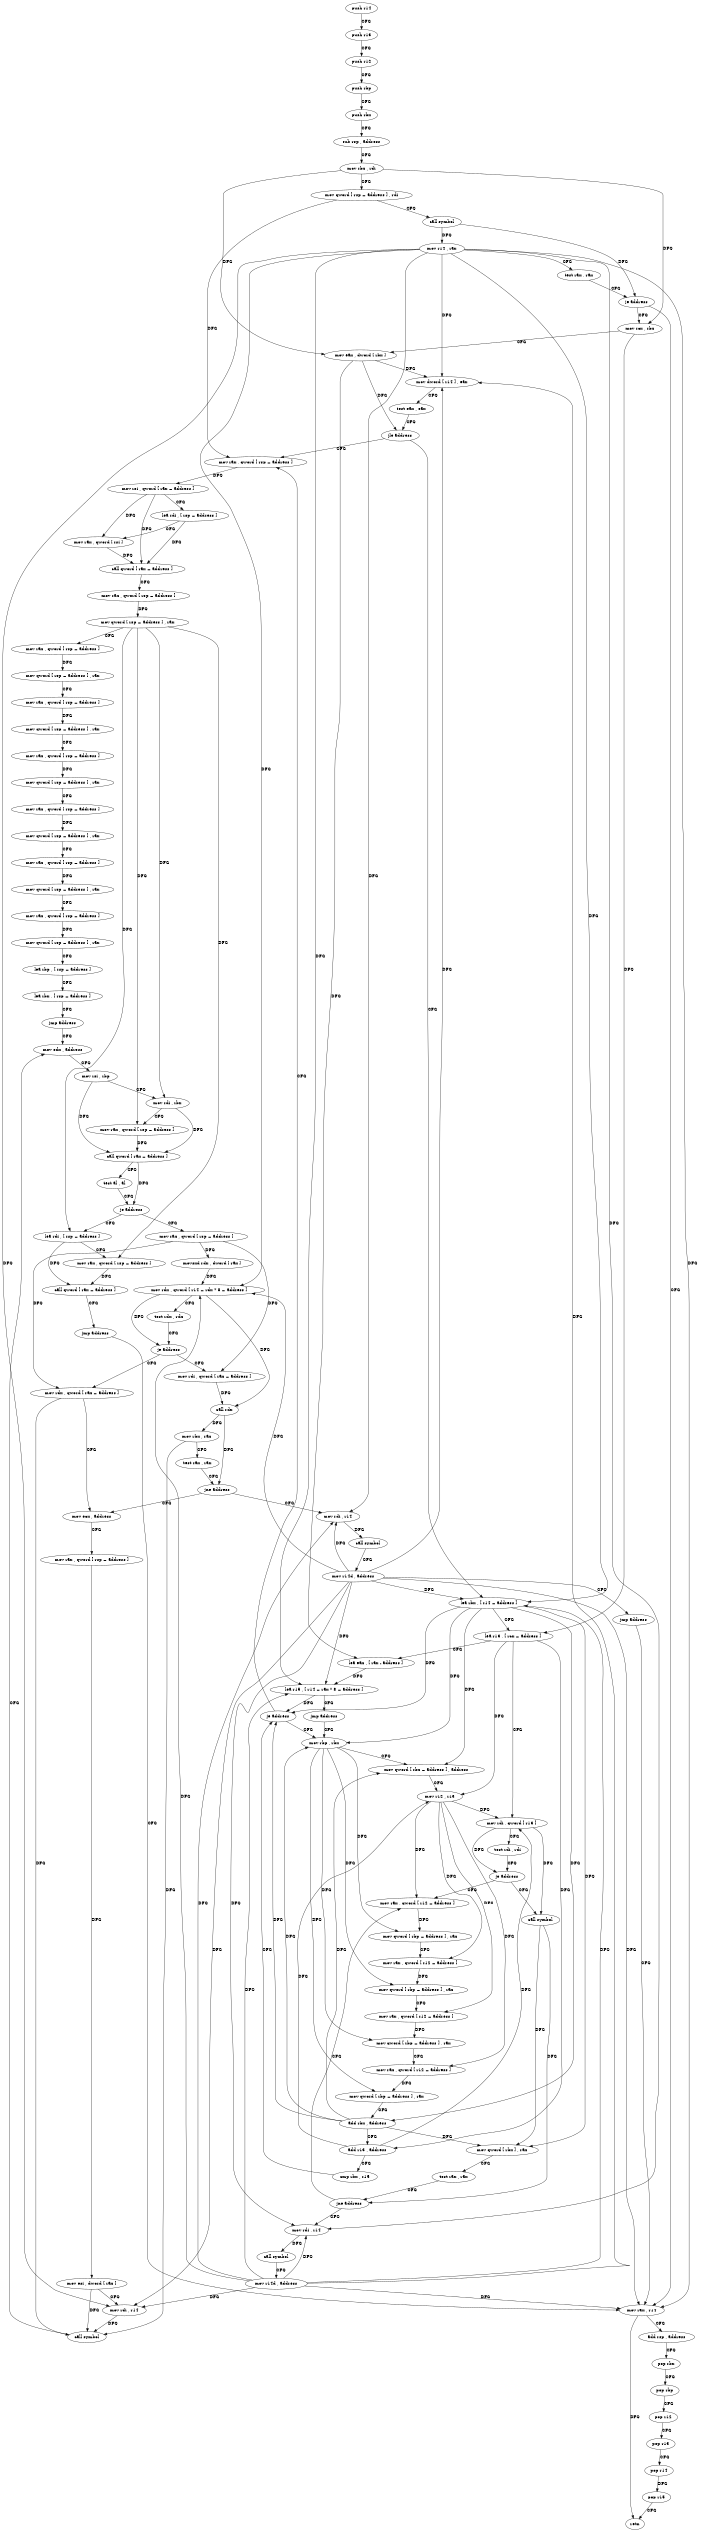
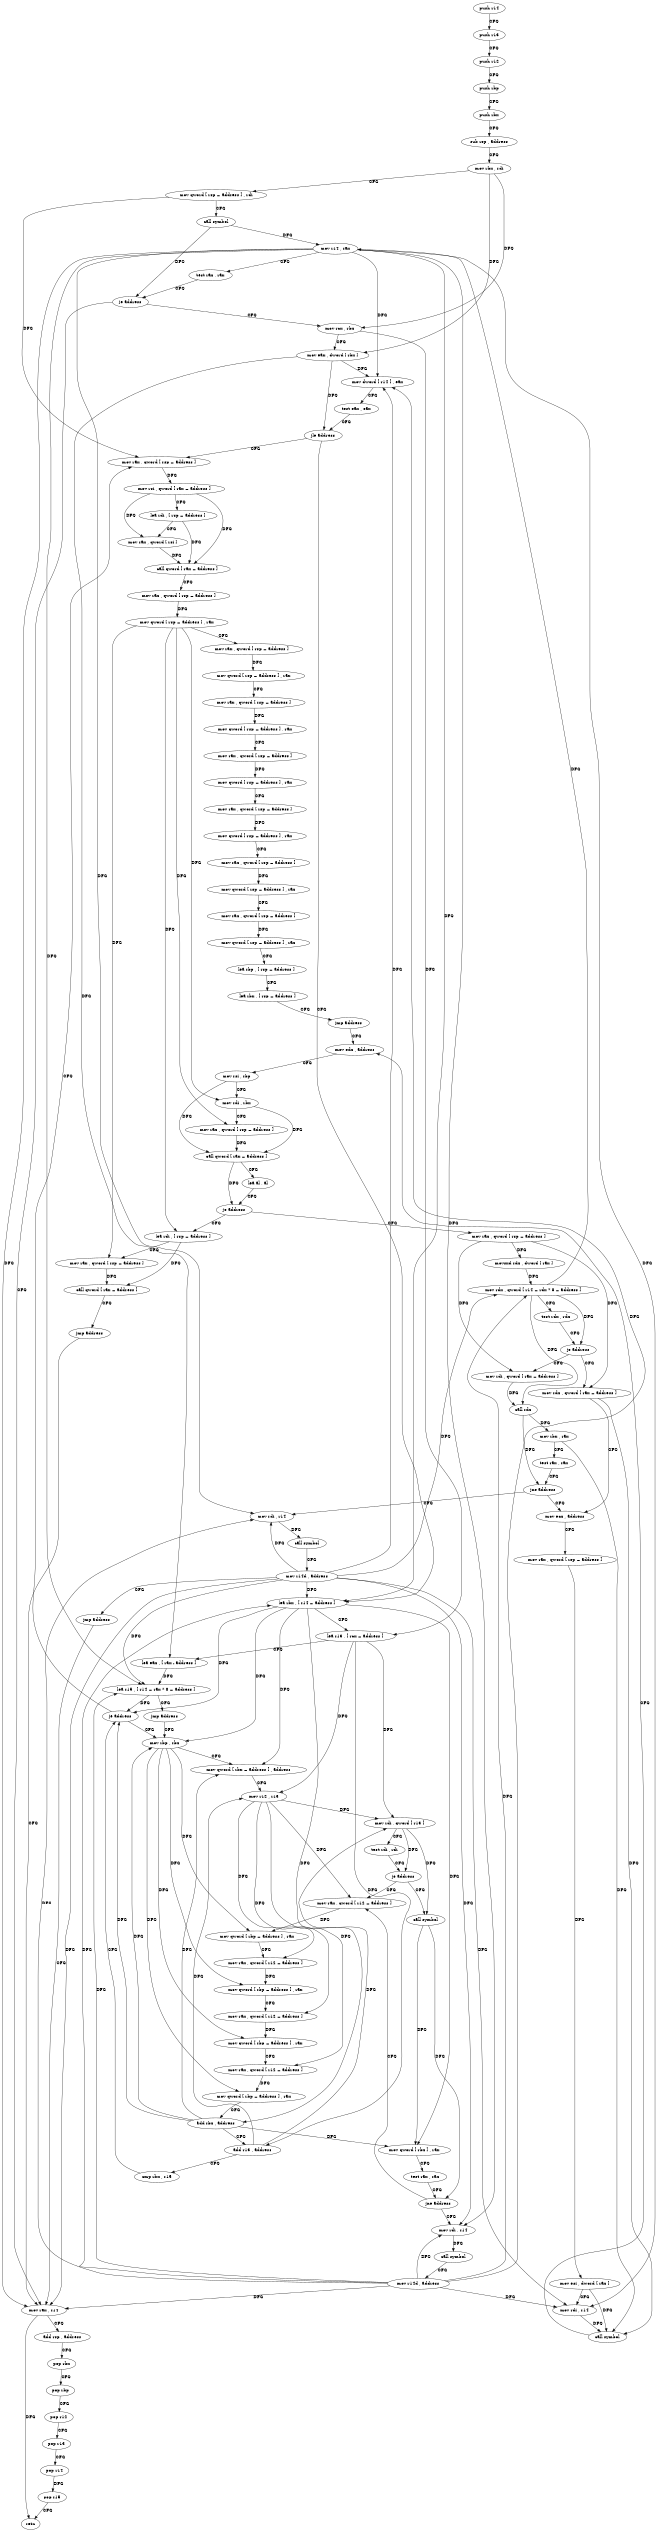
  digraph {
    n1 [label="push r14"]
    n2 [label="push r13"]
    n3 [label="push r12"]
    n4 [label="push rbp"]
    n5 [label="push rbx"]
    n6 [label="sub rsp , address"]
    n7 [label="mov rbx , rdi"]
    n8 [label="mov qword [ rsp + address ] , rdi"]
    n9 [label="mov rcx , rbx"]
    n10 [label="mov eax , dword [ rbx ]"]
    n11 [label="call symbol"]
    n12 [label="mov rax , qword [ rsp + address ]"]
    n13 [label="lea r13 , [ rcx + address ]"]
    n14 [label="mov dword [ r14 ] , eax"]
    n15 [label="jle address"]
    n16 [label="lea eax , [ rax - address ]"]
    n17 [label="mov r14 , rax"]
    n18 [label="je address"]
    n19 [label="mov rsi , qword [ rax + address ]"]
    n20 [label="test rax , rax"]
    n21 [label="mov rax , r14"]
    n22 [label="lea rbx , [ r14 + address ]"]
    n23 [label="lea r15 , [ r14 + rax * 8 + address ]"]
    n24 [label="mov rdx , qword [ r14 + rdx * 8 + address ]"]
    n25 [label="mov rdi , r14"]
    n26 [label="mov rdi , r14"]
    n27 [label="mov rdi , r14"]
    n28 [label="add rsp , address"]
    n29 [label=retn]
    n30 [label="test eax , eax"]
    n31 [label="mov rbp , rbx"]
    n32 [label="mov qword [ rbx + address ] , address"]
    n33 [label="add rbx , address"]
    n34 [label="je address"]
    n35 [label="mov qword [ rbx ] , rax"]
    n36 [label="jmp address"]
    n37 [label="test rdx , rdx"]
    n38 [label="je address"]
    n39 [label="call rdx"]
    n40 [label="call symbol"]
    n41 [label="call symbol"]
    n42 [label="call symbol"]
    n43 [label="pop rbx"]
    n44 [label="mov r12 , r13"]
    n45 [label="mov rdi , qword [ r13 ]"]
    n46 [label="add r13 , address"]
    n47 [label="pop rbp"]
    n48 [label="pop r12"]
    n49 [label="pop r13"]
    n50 [label="pop r14"]
    n51 [label="pop r15"]
    n52 [label="lea rdi , [ rsp + address ]"]
    n53 [label="mov rax , qword [ rsi ]"]
    n54 [label="call qword [ rax + address ]"]
    n55 [label="mov qword [ rbp + address ] , rax"]
    n56 [label="mov qword [ rbp + address ] , rax"]
    n57 [label="mov qword [ rbp + address ] , rax"]
    n58 [label="mov qword [ rbp + address ] , rax"]
    n59 [label="test rax , rax"]
    n60 [label="mov rax , qword [ rsp + address ]"]
    n61 [label="mov qword [ rsp + address ] , rax"]
    n62 [label="mov rax , qword [ rsp + address ]"]
    n63 [label="mov rdi , rbx"]
    n64 [label="mov rax , qword [ rsp + address ]"]
    n65 [label="lea rdi , [ rsp + address ]"]
    n66 [label="mov rax , qword [ rsp + address ]"]
    n67 [label="mov qword [ rsp + address ] , rax"]
    n68 [label="call qword [ rax + address ]"]
    n69 [label="call qword [ rax + address ]"]
    n70 [label="mov rax , qword [ rsp + address ]"]
    n71 [label="mov qword [ rsp + address ] , rax"]
    n72 [label="mov rax , qword [ rsp + address ]"]
    n73 [label="mov qword [ rsp + address ] , rax"]
    n74 [label="mov rax , qword [ rsp + address ]"]
    n75 [label="mov qword [ rsp + address ] , rax"]
    n76 [label="mov rax , qword [ rsp + address ]"]
    n77 [label="mov qword [ rsp + address ] , rax"]
    n78 [label="mov rax , qword [ rsp + address ]"]
    n79 [label="mov qword [ rsp + address ] , rax"]
    n80 [label="lea rbp , [ rsp + address ]"]
    n81 [label="lea rbx , [ rsp + address ]"]
    n82 [label="jmp address"]
    n83 [label="mov edx , address"]
    n84 [label="mov rsi , rbp"]
    n85 [label="mov rax , qword [ r12 + address ]"]
    n86 [label="mov rax , qword [ r12 + address ]"]
    n87 [label="mov rax , qword [ r12 + address ]"]
    n88 [label="mov rax , qword [ r12 + address ]"]
    n89 [label="test rdi , rdi"]
    n90 [label="je address"]
    n91 [label="call symbol"]
    n92 [label="cmp rbx , r15"]
-   n93 [label="test al , al"]
+   n93 [label="lea al , al"]
    n94 [label="je address"]
    n95 [label="mov rax , qword [ rsp + address ]"]
    n96 [label="movsxd rdx , dword [ rax ]"]
    n97 [label="mov rdx , qword [ rax + address ]"]
    n98 [label="mov rdi , qword [ rax + address ]"]
    n99 [label="jmp address"]
    n100 [label="mov ecx , address"]
    n101 [label="jne address"]
    n102 [label="mov rbx , rax"]
    n103 [label="jne address"]
    n104 [label="mov rax , qword [ rsp + address ]"]
    n105 [label="mov r14d , address"]
    n106 [label="mov esi , dword [ rax ]"]
    n107 [label="test rax , rax"]
    n108 [label="mov r14d , address"]
    n109 [label="jmp address"]
    n1 -> n2 [label=CFG]
    n2 -> n3 [label=CFG]
    n3 -> n4 [label=CFG]
    n4 -> n5 [label=CFG]
    n5 -> n6 [label=CFG]
    n6 -> n7 [label=CFG]
    n7 -> n8 [label=CFG]
    n7 -> n9 [label=DFG]
    n7 -> n10 [label=DFG]
    n8 -> n11 [label=CFG]
    n8 -> n12 [label=DFG]
    n9 -> n10 [label=CFG]
    n9 -> n13 [label=DFG]
    n10 -> n14 [label=DFG]
    n10 -> n15 [label=DFG]
    n10 -> n16 [label=DFG]
    n11 -> n17 [label=DFG]
    n11 -> n18 [label=DFG]
    n12 -> n19 [label=DFG]
    n13 -> n16 [label=CFG]
    n13 -> n44 [label=DFG]
-   n13 -> n45 [label=CFG]
+   n13 -> n45 [label=DFG]
    n13 -> n46 [label=DFG]
    n14 -> n30 [label=CFG]
    n15 -> n12 [label=CFG]
    n15 -> n22 [label=CFG]
    n16 -> n23 [label=DFG]
    n17 -> n14 [label=DFG]
    n17 -> n20 [label=CFG]
    n17 -> n21 [label=DFG]
    n17 -> n22 [label=DFG]
    n17 -> n23 [label=DFG]
-   n17 -> n24 [label=DFG]
+   n24 -> n17 [label=DFG]
    n17 -> n25 [label=DFG]
    n17 -> n26 [label=DFG]
    n17 -> n27 [label=DFG]
    n18 -> n9 [label=CFG]
    n18 -> n21 [label=CFG]
    n19 -> n52 [label=CFG]
    n19 -> n53 [label=DFG]
    n19 -> n54 [label=DFG]
    n20 -> n18 [label=CFG]
    n21 -> n28 [label=CFG]
    n21 -> n29 [label=DFG]
    n22 -> n13 [label=CFG]
    n22 -> n31 [label=DFG]
    n22 -> n32 [label=DFG]
    n22 -> n33 [label=DFG]
    n22 -> n34 [label=DFG]
    n22 -> n35 [label=DFG]
    n23 -> n34 [label=DFG]
    n23 -> n36 [label=CFG]
    n24 -> n37 [label=CFG]
    n24 -> n38 [label=DFG]
    n24 -> n39 [label=DFG]
    n25 -> n40 [label=DFG]
    n26 -> n41 [label=DFG]
    n27 -> n42 [label=DFG]
    n28 -> n43 [label=CFG]
    n30 -> n15 [label=CFG]
    n31 -> n32 [label=CFG]
    n31 -> n55 [label=DFG]
    n31 -> n56 [label=DFG]
    n31 -> n57 [label=DFG]
    n31 -> n58 [label=DFG]
    n32 -> n44 [label=CFG]
    n33 -> n31 [label=DFG]
    n33 -> n32 [label=DFG]
    n33 -> n34 [label=DFG]
    n33 -> n35 [label=DFG]
    n33 -> n46 [label=CFG]
    n34 -> n12 [label=CFG]
    n34 -> n31 [label=CFG]
    n35 -> n59 [label=CFG]
    n36 -> n31 [label=CFG]
    n37 -> n38 [label=CFG]
    n38 -> n97 [label=CFG]
    n38 -> n98 [label=CFG]
    n39 -> n102 [label=DFG]
    n39 -> n103 [label=DFG]
    n40 -> n105 [label=CFG]
    n41 -> n108 [label=CFG]
    n42 -> n83 [label=CFG]
    n43 -> n47 [label=CFG]
    n44 -> n45 [label=DFG]
    n44 -> n85 [label=DFG]
    n44 -> n86 [label=DFG]
    n44 -> n87 [label=DFG]
    n44 -> n88 [label=DFG]
    n45 -> n89 [label=CFG]
    n45 -> n90 [label=DFG]
    n45 -> n91 [label=DFG]
    n46 -> n44 [label=DFG]
    n46 -> n45 [label=DFG]
    n46 -> n92 [label=CFG]
    n47 -> n48 [label=CFG]
    n48 -> n49 [label=CFG]
    n49 -> n50 [label=CFG]
    n50 -> n51 [label=DFG]
    n51 -> n29 [label=CFG]
    n52 -> n53 [label=CFG]
    n52 -> n54 [label=DFG]
    n53 -> n54 [label=DFG]
    n54 -> n60 [label=CFG]
    n55 -> n86 [label=CFG]
    n56 -> n87 [label=CFG]
    n57 -> n88 [label=CFG]
    n58 -> n33 [label=CFG]
    n59 -> n101 [label=CFG]
    n60 -> n61 [label=DFG]
    n61 -> n62 [label=CFG]
    n61 -> n63 [label=DFG]
    n61 -> n64 [label=DFG]
    n61 -> n65 [label=DFG]
    n61 -> n66 [label=DFG]
    n62 -> n67 [label=DFG]
    n63 -> n64 [label=CFG]
    n63 -> n68 [label=DFG]
    n64 -> n68 [label=DFG]
    n65 -> n66 [label=CFG]
    n65 -> n69 [label=DFG]
    n66 -> n69 [label=DFG]
    n67 -> n70 [label=CFG]
    n68 -> n93 [label=CFG]
    n68 -> n94 [label=DFG]
    n69 -> n99 [label=CFG]
    n70 -> n71 [label=DFG]
    n71 -> n72 [label=CFG]
    n72 -> n73 [label=DFG]
    n73 -> n74 [label=CFG]
    n74 -> n75 [label=DFG]
    n75 -> n76 [label=CFG]
    n76 -> n77 [label=DFG]
    n77 -> n78 [label=CFG]
    n78 -> n79 [label=DFG]
    n79 -> n80 [label=CFG]
    n80 -> n81 [label=CFG]
    n81 -> n82 [label=CFG]
    n82 -> n83 [label=CFG]
    n83 -> n84 [label=CFG]
    n84 -> n63 [label=CFG]
    n84 -> n68 [label=DFG]
    n85 -> n55 [label=DFG]
    n86 -> n56 [label=DFG]
    n87 -> n57 [label=DFG]
    n88 -> n58 [label=DFG]
    n89 -> n90 [label=CFG]
    n90 -> n85 [label=CFG]
    n90 -> n91 [label=CFG]
    n91 -> n35 [label=DFG]
    n91 -> n101 [label=DFG]
    n92 -> n34 [label=CFG]
    n93 -> n94 [label=CFG]
    n94 -> n65 [label=CFG]
    n94 -> n95 [label=CFG]
    n95 -> n96 [label=DFG]
    n95 -> n97 [label=DFG]
    n95 -> n98 [label=DFG]
    n96 -> n24 [label=DFG]
    n97 -> n42 [label=DFG]
    n97 -> n100 [label=CFG]
    n98 -> n39 [label=DFG]
    n99 -> n21 [label=CFG]
    n100 -> n104 [label=CFG]
    n101 -> n25 [label=CFG]
    n101 -> n85 [label=CFG]
    n102 -> n42 [label=DFG]
    n102 -> n107 [label=CFG]
    n103 -> n26 [label=CFG]
    n103 -> n100 [label=CFG]
    n104 -> n106 [label=DFG]
    n105 -> n14 [label=DFG]
    n105 -> n21 [label=DFG]
    n105 -> n22 [label=DFG]
    n105 -> n23 [label=DFG]
    n105 -> n24 [label=DFG]
    n105 -> n25 [label=DFG]
    n105 -> n26 [label=DFG]
    n105 -> n27 [label=DFG]
    n106 -> n27 [label=CFG]
    n106 -> n42 [label=DFG]
    n107 -> n103 [label=CFG]
    n108 -> n14 [label=DFG]
    n108 -> n21 [label=DFG]
    n108 -> n22 [label=DFG]
    n108 -> n23 [label=DFG]
    n108 -> n24 [label=DFG]
    n108 -> n25 [label=DFG]
    n108 -> n26 [label=DFG]
    n108 -> n27 [label=DFG]
    n108 -> n109 [label=CFG]
    n109 -> n21 [label=CFG]
  }
